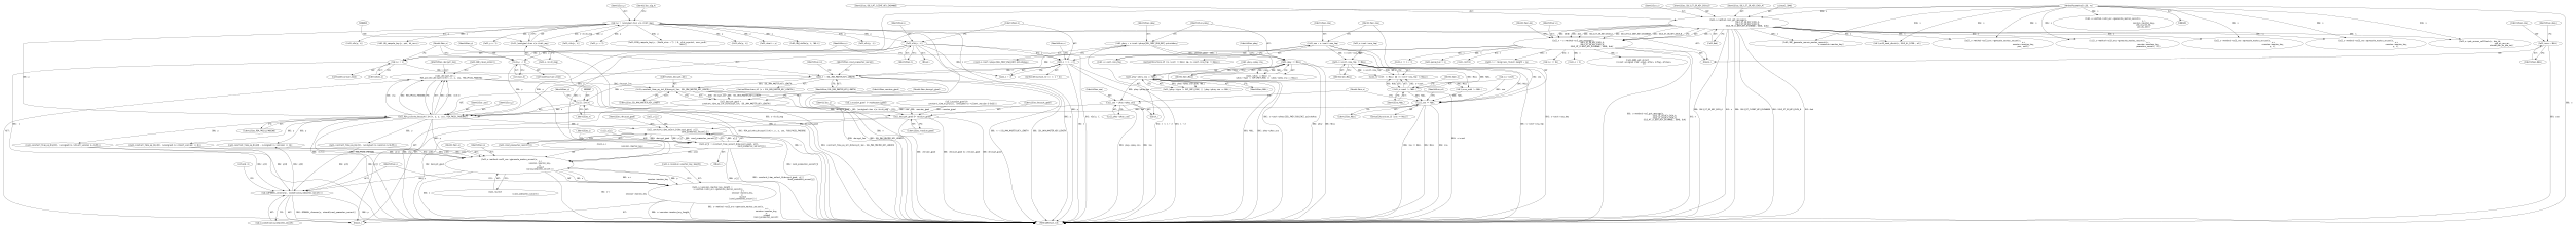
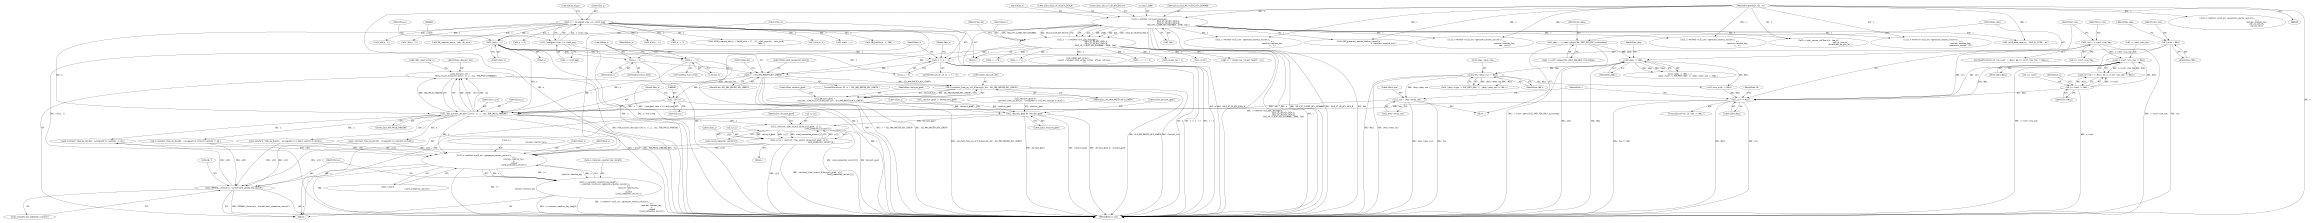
  digraph {
    fontname="IBM Plex Mono"
    node [fontname="IBM Plex Mono"]
    edge [fontname="IBM Plex Mono"]
    n1 [label="(Call,decrypt_len =\n            RSA_private_decrypt((int)n, p, p, rsa, RSA_PKCS1_PADDING))"]
    n2 [label="(Call,RSA_private_decrypt((int)n, p, p, rsa, RSA_PKCS1_PADDING))"]
    n3 [label="(Call,constant_time_eq_int_8(decrypt_len, SSL_MAX_MASTER_KEY_LENGTH))"]
    n4 [label="(Block,)"]
    n5 [label="(MethodReturn,int)"]
    n6 [label="(Call,constant_time_select_8(decrypt_good, p[j],\n                                          rand_premaster_secret[j]))"]
    n7 [label="(Call,s->method->ssl3_enc->generate_master_secret(s,\n                                                        s->\n                                                        session->master_key,\n                                                        p,\n                                                        sizeof\n                                                        (rand_premaster_secret)))"]
    n8 [label="(Call,constant_time_eq_8(p[1], (unsigned)(s->client_version & 0xff)))"]
    n9 [label="(Identifier,RSA_PKCS1_PADDING)"]
    n10 [label="(Call,constant_time_eq_8(p[0], (unsigned)(s->client_version >> 8)))"]
    n11 [label="(Call,constant_time_eq_8(p[1], (unsigned)(s->version & 0xff)))"]
    n12 [label="(Call,constant_time_eq_8(p[0], (unsigned)(s->version >> 8)))"]
    n13 [label="(Call,decrypt_good =\n            constant_time_eq_int_8(decrypt_len, SSL_MAX_MASTER_KEY_LENGTH))"]
    n14 [label="(Identifier,SSL_MAX_MASTER_KEY_LENGTH)"]
    n15 [label="(Call,p[j] = constant_time_select_8(decrypt_good, p[j],\n                                          rand_premaster_secret[j]))"]
    n16 [label="(Call,rand_premaster_secret[j])"]
    n17 [label="(Call,OPENSSL_cleanse(p, sizeof(rand_premaster_secret)))"]
    n18 [label="(Call,s->session->master_key_length =\n            s->method->ssl3_enc->generate_master_secret(s,\n                                                        s->\n                                                        session->master_key,\n                                                        p,\n                                                        sizeof\n                                                        (rand_premaster_secret)))"]
    n19 [label="(Call,sizeof\n                                                        (rand_premaster_secret))"]
    n20 [label="(Call,(int)n)"]
    n21 [label="(Identifier,n)"]
    n22 [label="(Call,n < SSL_MAX_MASTER_KEY_LENGTH)"]
    n23 [label="(ControlStructure,if (n < SSL_MAX_MASTER_KEY_LENGTH))"]
    n24 [label="(Identifier,SSL_MAX_MASTER_KEY_LENGTH)"]
    n25 [label="(Call,n = i)"]
    n26 [label="(Identifier,i)"]
    n27 [label="(ControlStructure,else)"]
    n28 [label="(Call,n2s(p, i))"]
    n29 [label="(Call,n != i + 2)"]
    n30 [label="(Call,p -= 2)"]
    n31 [label="(Call,i + 2)"]
    n32 [label="(Identifier,i)"]
    n33 [label="(Block,)"]
    n34 [label="(ControlStructure,if (n != i + 2))"]
    n35 [label="(ControlStructure,else)"]
    n36 [label="(Literal,2)"]
    n37 [label="(Call,p = (unsigned char *)s->init_msg)"]
    n38 [label="(Call,(unsigned char *)s->init_msg)"]
    n39 [label="(Block,)"]
    n40 [label="(Call,n2s(p, i))"]
    n41 [label="(Call,n2s(p, i))"]
    n42 [label="(Call,DH_compute_key(p, pub, dh_srvr))"]
    n43 [label="(Call,p += 1)"]
    n44 [label="(Call,n2s(p, i))"]
    n45 [label="(Call,p -= 2)"]
    n46 [label="(Call,ECDH_compute_key(p, (field_size + 7) / 8, clnt_ecpoint, srvr_ecdh,\n                             NULL))"]
    n47 [label="(Call,n2s(p, i))"]
    n48 [label="(Call,start = p)"]
    n49 [label="(Call,BN_bin2bn(p, i, NULL))"]
    n50 [label="(Call,s->init_msg)"]
    n51 [label="(Call,n = s->method->ssl_get_message(s,\n                                   SSL3_ST_SR_KEY_EXCH_A,\n                                   SSL3_ST_SR_KEY_EXCH_B,\n                                   SSL3_MT_CLIENT_KEY_EXCHANGE, 2048, &ok))"]
    n52 [label="(Call,s->method->ssl_get_message(s,\n                                   SSL3_ST_SR_KEY_EXCH_A,\n                                   SSL3_ST_SR_KEY_EXCH_B,\n                                   SSL3_MT_CLIENT_KEY_EXCHANGE, 2048, &ok))"]
    n53 [label="(Call,n != i + 2)"]
    n54 [label="(Call,param_len > n)"]
    n55 [label="(Call,(int)n)"]
    n56 [label="(Call,n < (long)(enc_ticket.length + 6))"]
    n57 [label="(Call,n == 0L)"]
    n58 [label="(Call,n > 1)"]
    n59 [label="(Call,ASN1_get_object\n            ((const unsigned char **)&p, &Tlen, &Ttag, &Tclass,\n             n))"]
    n60 [label="(Call,ssl3_send_alert(s, SSL3_AL_FATAL, al))"]
    n61 [label="(Call,s->method->ssl3_enc->generate_master_secret(s,\n                                                        s->\n                                                        session->master_key,\n                                                        pms, outl))"]
    n62 [label="(Call,s->method->ssl3_enc->generate_master_secret(s,\n                                                        s->\n                                                        session->master_key,\n                                                        p, i))"]
    n63 [label="(Call,s->method->ssl3_enc->generate_master_secret(s,\n                                                        s->\n                                                        session->master_key,\n                                                        p, i))"]
    n64 [label="(Call,&ok)"]
    n65 [label="(Call,SRP_generate_server_master_secret(s,\n                                               s->session->master_key))"]
    n66 [label="(Call,s->method->ssl3_enc->generate_master_secret(s,\n                                                        s->\n                                                        session->master_key,\n                                                        premaster_secret, 32))"]
    n67 [label="(Call,s->psk_server_callback(s, tmp_id,\n                                         psk_or_pre_ms,\n                                         sizeof(psk_or_pre_ms)))"]
    n68 [label="(MethodParameterIn,SSL *s)"]
    n69 [label="(Call,s->method->ssl3_enc->generate_master_secret(s,\n                                                        s->\n                                                        session->master_key,\n                                                        psk_or_pre_ms,\n                                                        pre_ms_len))"]
    1000141
    n71 [label="(Call,rsa = pkey->pkey.rsa)"]
    n72 [label="(Call,pkey->pkey.rsa)"]
    n73 [label="(Block,)"]
    n74 [label="(Call,pkey->pkey.rsa == NULL)"]
    n75 [label="(Identifier,NULL)"]
    n76 [label="(Call,(pkey->type != EVP_PKEY_RSA) || (pkey->pkey.rsa == NULL))"]
    n77 [label="(Call,srvr_ecdh != NULL)"]
    n78 [label="(Call,rsa == NULL)"]
    n79 [label="(Call,pkey == NULL)"]
    n80 [label="(Identifier,NULL)"]
    n81 [label="(Call,(pkey == NULL) ||\n                (pkey->type != EVP_PKEY_RSA) || (pkey->pkey.rsa == NULL))"]
    n82 [label="(Call,pkey = s->cert->pkeys[SSL_PKEY_RSA_ENC].privatekey)"]
    n83 [label="(Call,s->cert->pkeys[SSL_PKEY_RSA_ENC].privatekey)"]
    n84 [label="(Identifier,NULL)"]
    n85 [label="(ControlStructure,if (rsa == NULL))"]
    n86 [label="(Call,rsa = s->cert->rsa_tmp)"]
    n87 [label="(Call,s->cert->rsa_tmp)"]
    n88 [label="(ControlStructure,if ((s->cert != NULL) && (s->cert->rsa_tmp != NULL)))"]
    n89 [label="(Call,s->cert->rsa_tmp != NULL)"]
    n90 [label="(Call,(s->cert != NULL) && (s->cert->rsa_tmp != NULL))"]
    n91 [label="(Identifier,NULL)"]
    n92 [label="(Call,s->cert != NULL)"]
    n93 [label="(Identifier,NULL)"]
    n94 [label="(Call,*rsa = NULL)"]
    n95 [label="(Identifier,NULL)"]
    n96 [label="(Call,decrypt_good &= version_good)"]
    n97 [label="(Identifier,version_good)"]
    n98 [label="(Block,)"]
    n99 [label="(Call,sizeof(rand_premaster_secret))"]
    n100 [label="(Literal,2048)"]
    n101 [label="(Call,s->cert->rsa_tmp)"]
    n102 [label="(Identifier,rsa)"]
    n103 [label="(Identifier,SSL3_MT_CLIENT_KEY_EXCHANGE)"]
    n104 [label="(Identifier,pkey)"]
    n105 [label="(Identifier,alg_k)"]
    n106 [label="(Identifier,n)"]
    n107 [label="(Identifier,p)"]
    n108 [label="(Identifier,ok)"]
    n109 [label="(Identifier,decrypt_good)"]
    n110 [label="(Identifier,s)"]
    n111 [label="(Identifier,s)"]
    n112 [label="(Call,p[j])"]
    n113 [label="(Call,ERR_clear_error())"]
    n114 [label="(Identifier,rsa)"]
    n115 [label="(Call,pkey->pkey.rsa)"]
    n116 [label="(Identifier,p)"]
    n117 [label="(Call,version_good &=\n            constant_time_eq_8(p[1], (unsigned)(s->client_version & 0xff)))"]
    n118 [label="(Literal,1)"]
    n119 [label="(Identifier,rsa)"]
    n120 [label="(Identifier,decrypt_good)"]
    n121 [label="(Identifier,p)"]
    n122 [label="(Identifier,pkey)"]
    n123 [label="(Identifier,al)"]
    n124 [label="(Identifier,p)"]
    n125 [label="(Identifier,p)"]
    n126 [label="(Identifier,n)"]
    n127 [label="(Identifier,decrypt_len)"]
    n128 [label="(Identifier,s)"]
    n129 [label="(Identifier,rand_premaster_secret)"]
    n130 [label="(Identifier,j)"]
    n131 [label="(Identifier,pkey)"]
    n132 [label="(Identifier,pkey)"]
    n133 [label="(Identifier,n)"]
    n134 [label="(Identifier,n)"]
    n135 [label="(Identifier,SSL3_ST_SR_KEY_EXCH_B)"]
    n136 [label="(Identifier,s)"]
    n137 [label="(Identifier,version_good)"]
    n138 [label="(Identifier,j)"]
    n139 [label="(Identifier,p)"]
    n140 [label="(Identifier,decrypt_good)"]
    n141 [label="(Identifier,s)"]
    n142 [label="(Call,s->cert)"]
    n143 [label="(Call,s->session->master_key_length)"]
    n144 [label="(Identifier,rsa)"]
    n145 [label="(Call,p[j])"]
    n146 [label="(Identifier,al)"]
    n147 [label="(Call,s->\n                                                        session->master_key)"]
    n148 [label="(Identifier,decrypt_len)"]
    n149 [label="(Identifier,rsa)"]
    n150 [label="(Identifier,p)"]
    n151 [label="(Identifier,SSL3_ST_SR_KEY_EXCH_A)"]
    n152 [label="(Call,version_good |= workaround_good)"]
    1000387
    1000204
    n1 -> n2 [label="CFG: "]
    n1 -> n3 [label="DDG: decrypt_len"]
    n1 -> n4 [label="AST: "]
    n1 -> n5 [label="DDG: RSA_private_decrypt((int)n, p, p, rsa, RSA_PKCS1_PADDING)"]
    n2 -> n1 [label="AST: "]
    n2 -> n1 [label="DDG: p"]
    n2 -> n1 [label="DDG: (int)n"]
    n2 -> n1 [label="DDG: rsa"]
    n2 -> n1 [label="DDG: RSA_PKCS1_PADDING"]
    n2 -> n5 [label="DDG: RSA_PKCS1_PADDING"]
    n2 -> n5 [label="DDG: rsa"]
    n2 -> n5 [label="DDG: (int)n"]
    n2 -> n6 [label="DDG: p"]
    n2 -> n7 [label="DDG: p"]
    n2 -> n8 [label="DDG: p"]
    n2 -> n9 [label="CFG: "]
    n2 -> n10 [label="DDG: p"]
    n2 -> n11 [label="DDG: p"]
    n2 -> n12 [label="DDG: p"]
    n3 -> n5 [label="DDG: decrypt_len"]
    n3 -> n5 [label="DDG: SSL_MAX_MASTER_KEY_LENGTH"]
    n3 -> n13 [label="AST: "]
    n3 -> n13 [label="DDG: decrypt_len"]
    n3 -> n13 [label="DDG: SSL_MAX_MASTER_KEY_LENGTH"]
    n3 -> n14 [label="CFG: "]
    n6 -> n5 [label="DDG: decrypt_good"]
    n6 -> n5 [label="DDG: rand_premaster_secret[j]"]
    n6 -> n15 [label="AST: "]
    n6 -> n15 [label="DDG: decrypt_good"]
    n6 -> n15 [label="DDG: p[j]"]
    n6 -> n15 [label="DDG: rand_premaster_secret[j]"]
    n6 -> n16 [label="CFG: "]
    n7 -> n5 [label="DDG: s->\n                                                        session->master_key"]
    n7 -> n5 [label="DDG: s"]
    n7 -> n17 [label="DDG: p"]
    n7 -> n18 [label="AST: "]
    n7 -> n18 [label="DDG: s"]
    n7 -> n18 [label="DDG: s->\n                                                        session->master_key"]
    n7 -> n18 [label="DDG: p"]
    n7 -> n19 [label="CFG: "]
    n8 -> n7 [label="DDG: p[1]"]
    n8 -> n17 [label="DDG: p[1]"]
    n9 -> n2 [label="AST: "]
    n10 -> n7 [label="DDG: p[0]"]
    n10 -> n17 [label="DDG: p[0]"]
    n11 -> n7 [label="DDG: p[1]"]
    n11 -> n17 [label="DDG: p[1]"]
    n12 -> n7 [label="DDG: p[0]"]
    n13 -> n3 [label="CFG: "]
    n13 -> n4 [label="AST: "]
    n13 -> n5 [label="DDG: constant_time_eq_int_8(decrypt_len, SSL_MAX_MASTER_KEY_LENGTH)"]
    n13 -> n96 [label="DDG: decrypt_good"]
    n14 -> n3 [label="AST: "]
    n15 -> n5 [label="DDG: p[j]"]
    n15 -> n5 [label="DDG: constant_time_select_8(decrypt_good, p[j],\n                                          rand_premaster_secret[j])"]
    n15 -> n6 [label="CFG: "]
    n15 -> n6 [label="DDG: p[j]"]
    n15 -> n7 [label="DDG: p[j]"]
    n15 -> n17 [label="DDG: p[j]"]
    n15 -> n98 [label="AST: "]
    n16 -> n6 [label="AST: "]
    n17 -> n4 [label="AST: "]
    n17 -> n5 [label="DDG: p"]
    n17 -> n5 [label="DDG: OPENSSL_cleanse(p, sizeof(rand_premaster_secret))"]
    n17 -> n12 [label="DDG: p[0]"]
    n17 -> n99 [label="CFG: "]
    n18 -> n4 [label="AST: "]
    n18 -> n5 [label="DDG: s->session->master_key_length"]
    n18 -> n5 [label="DDG: s->method->ssl3_enc->generate_master_secret(s,\n                                                        s->\n                                                        session->master_key,\n                                                        p,\n                                                        sizeof\n                                                        (rand_premaster_secret))"]
    n18 -> n7 [label="CFG: "]
    n19 -> n7 [label="AST: "]
    n20 -> n2 [label="AST: "]
    n20 -> n2 [label="DDG: n"]
    n20 -> n5 [label="DDG: n"]
    n20 -> n21 [label="CFG: "]
    n21 -> n20 [label="AST: "]
    n22 -> n3 [label="DDG: SSL_MAX_MASTER_KEY_LENGTH"]
    n22 -> n5 [label="DDG: n"]
    n22 -> n5 [label="DDG: n < SSL_MAX_MASTER_KEY_LENGTH"]
    n22 -> n5 [label="DDG: SSL_MAX_MASTER_KEY_LENGTH"]
    n22 -> n20 [label="DDG: n"]
    n22 -> n23 [label="AST: "]
    n22 -> n24 [label="CFG: "]
    n24 -> n22 [label="AST: "]
    n25 -> n5 [label="DDG: i"]
    n25 -> n22 [label="DDG: n"]
    n25 -> n26 [label="CFG: "]
    n25 -> n27 [label="AST: "]
    n26 -> n25 [label="AST: "]
    n28 -> n2 [label="DDG: p"]
    n28 -> n5 [label="DDG: p"]
    n28 -> n5 [label="DDG: n2s(p, i)"]
    n28 -> n25 [label="DDG: i"]
    n28 -> n29 [label="DDG: i"]
    n28 -> n30 [label="DDG: p"]
    n28 -> n31 [label="DDG: i"]
    n28 -> n32 [label="CFG: "]
    n28 -> n33 [label="AST: "]
    n29 -> n5 [label="DDG: n != i + 2"]
    n29 -> n5 [label="DDG: i + 2"]
    n29 -> n5 [label="DDG: n"]
    n29 -> n22 [label="DDG: n"]
    n29 -> n31 [label="CFG: "]
    n29 -> n34 [label="AST: "]
    n30 -> n2 [label="DDG: p"]
    n30 -> n5 [label="DDG: p"]
    n30 -> n35 [label="AST: "]
    n30 -> n36 [label="CFG: "]
    n31 -> n29 [label="AST: "]
    n32 -> n28 [label="AST: "]
    n36 -> n30 [label="AST: "]
    n37 -> n2 [label="DDG: p"]
    n37 -> n5 [label="DDG: (unsigned char *)s->init_msg"]
    n37 -> n5 [label="DDG: p"]
    n37 -> n28 [label="DDG: p"]
    n37 -> n38 [label="CFG: "]
    n37 -> n39 [label="AST: "]
    n37 -> n40 [label="DDG: p"]
    n37 -> n41 [label="DDG: p"]
    n37 -> n42 [label="DDG: p"]
    n37 -> n43 [label="DDG: p"]
    n37 -> n44 [label="DDG: p"]
    n37 -> n45 [label="DDG: p"]
    n37 -> n46 [label="DDG: p"]
    n37 -> n47 [label="DDG: p"]
    n37 -> n48 [label="DDG: p"]
    n37 -> n49 [label="DDG: p"]
    n38 -> n5 [label="DDG: s->init_msg"]
    n38 -> n37 [label="AST: "]
    n38 -> n37 [label="DDG: s->init_msg"]
    n38 -> n50 [label="CFG: "]
    n50 -> n38 [label="AST: "]
    n51 -> n5 [label="DDG: s->method->ssl_get_message(s,\n                                   SSL3_ST_SR_KEY_EXCH_A,\n                                   SSL3_ST_SR_KEY_EXCH_B,\n                                   SSL3_MT_CLIENT_KEY_EXCHANGE, 2048, &ok)"]
    n51 -> n5 [label="DDG: n"]
    n51 -> n22 [label="DDG: n"]
    n51 -> n29 [label="DDG: n"]
    n51 -> n39 [label="AST: "]
    n51 -> n52 [label="CFG: "]
    n51 -> n53 [label="DDG: n"]
    n51 -> n54 [label="DDG: n"]
    n51 -> n55 [label="DDG: n"]
    n51 -> n56 [label="DDG: n"]
    n51 -> n57 [label="DDG: n"]
    n51 -> n58 [label="DDG: n"]
    n51 -> n59 [label="DDG: n"]
    n52 -> n5 [label="DDG: SSL3_ST_SR_KEY_EXCH_A"]
    n52 -> n5 [label="DDG: s"]
    n52 -> n5 [label="DDG: SSL3_MT_CLIENT_KEY_EXCHANGE"]
    n52 -> n5 [label="DDG: SSL3_ST_SR_KEY_EXCH_B"]
    n52 -> n5 [label="DDG: &ok"]
    n52 -> n7 [label="DDG: s"]
    n52 -> n51 [label="AST: "]
    n52 -> n51 [label="DDG: s"]
    n52 -> n51 [label="DDG: 2048"]
    n52 -> n51 [label="DDG: &ok"]
    n52 -> n51 [label="DDG: SSL3_ST_SR_KEY_EXCH_A"]
    n52 -> n51 [label="DDG: SSL3_MT_CLIENT_KEY_EXCHANGE"]
    n52 -> n51 [label="DDG: SSL3_ST_SR_KEY_EXCH_B"]
    n52 -> n60 [label="DDG: s"]
    n52 -> n61 [label="DDG: s"]
    n52 -> n62 [label="DDG: s"]
    n52 -> n63 [label="DDG: s"]
    n52 -> n64 [label="CFG: "]
    n52 -> n65 [label="DDG: s"]
    n52 -> n66 [label="DDG: s"]
    n52 -> n67 [label="DDG: s"]
    n64 -> n52 [label="AST: "]
    n68 -> n5 [label="DDG: s"]
    n68 -> n7 [label="DDG: s"]
    n68 -> n52 [label="DDG: s"]
    n68 -> n60 [label="DDG: s"]
    n68 -> n61 [label="DDG: s"]
    n68 -> n62 [label="DDG: s"]
    n68 -> n63 [label="DDG: s"]
    n68 -> n65 [label="DDG: s"]
    n68 -> n66 [label="DDG: s"]
    n68 -> n67 [label="DDG: s"]
    n68 -> n69 [label="DDG: s"]
    n68 -> 1000141 [label="AST: "]
    n71 -> n2 [label="DDG: rsa"]
    n71 -> n5 [label="DDG: pkey->pkey.rsa"]
    n71 -> n5 [label="DDG: rsa"]
    n71 -> n72 [label="CFG: "]
    n71 -> n73 [label="AST: "]
    n72 -> n71 [label="AST: "]
    n74 -> n5 [label="DDG: pkey->pkey.rsa"]
    n74 -> n5 [label="DDG: NULL"]
    n74 -> n71 [label="DDG: pkey->pkey.rsa"]
    n74 -> n75 [label="CFG: "]
    n74 -> n76 [label="AST: "]
    n74 -> n76 [label="DDG: pkey->pkey.rsa"]
    n74 -> n76 [label="DDG: NULL"]
    n74 -> n77 [label="DDG: NULL"]
    n75 -> n74 [label="AST: "]
    n76 -> n74 [label="CFG: "]
    n77 -> n78 [label="DDG: NULL"]
    n78 -> n2 [label="DDG: rsa"]
    n78 -> n5 [label="DDG: rsa == NULL"]
    n78 -> n5 [label="DDG: NULL"]
    n78 -> n5 [label="DDG: rsa"]
    n78 -> n84 [label="CFG: "]
    n78 -> n85 [label="AST: "]
    n79 -> n5 [label="DDG: pkey"]
    n79 -> n5 [label="DDG: NULL"]
    n79 -> n74 [label="DDG: NULL"]
    n79 -> n77 [label="DDG: NULL"]
    n79 -> n80 [label="CFG: "]
    n79 -> n81 [label="AST: "]
    n79 -> n81 [label="DDG: pkey"]
    n79 -> n81 [label="DDG: NULL"]
    n80 -> n79 [label="AST: "]
    n81 -> n79 [label="CFG: "]
    n82 -> n5 [label="DDG: s->cert->pkeys[SSL_PKEY_RSA_ENC].privatekey"]
    n82 -> n73 [label="AST: "]
-   n82 -> n79 [label="DDG: version_good"]
+   n82 -> n79 [label="DDG: pkey"]
    n82 -> n83 [label="CFG: "]
    n83 -> n82 [label="AST: "]
    n84 -> n78 [label="AST: "]
    n86 -> n5 [label="DDG: s->cert->rsa_tmp"]
    n86 -> n78 [label="DDG: rsa"]
    n86 -> n87 [label="CFG: "]
    n86 -> n88 [label="AST: "]
    n86 -> n89 [label="DDG: s->cert->rsa_tmp"]
    n87 -> n86 [label="AST: "]
    n89 -> n5 [label="DDG: s->cert->rsa_tmp"]
    n89 -> n78 [label="DDG: NULL"]
    n89 -> n90 [label="AST: "]
    n89 -> n90 [label="DDG: s->cert->rsa_tmp"]
    n89 -> n90 [label="DDG: NULL"]
    n89 -> n91 [label="CFG: "]
    n90 -> n89 [label="CFG: "]
    n90 -> n92 [label="CFG: "]
    n91 -> n89 [label="AST: "]
    n92 -> n5 [label="DDG: s->cert"]
    n92 -> n78 [label="DDG: NULL"]
    n92 -> n89 [label="DDG: NULL"]
    n92 -> n90 [label="AST: "]
    n92 -> n90 [label="DDG: s->cert"]
    n92 -> n90 [label="DDG: NULL"]
    n92 -> n93 [label="CFG: "]
    n93 -> n92 [label="AST: "]
    n94 -> n5 [label="DDG: rsa"]
    n94 -> n39 [label="AST: "]
-   n142 -> n78 [label="DDG: rsa"]
+   n94 -> n78 [label="DDG: rsa"]
    n94 -> n95 [label="CFG: "]
    n95 -> n94 [label="AST: "]
    n96 -> n4 [label="AST: "]
    n96 -> n5 [label="DDG: decrypt_good"]
    n96 -> n5 [label="DDG: version_good"]
    n96 -> n5 [label="DDG: decrypt_good &= version_good"]
    n96 -> n6 [label="DDG: decrypt_good"]
    n96 -> n97 [label="CFG: "]
    n97 -> n96 [label="AST: "]
    n99 -> n17 [label="AST: "]
    n100 -> n52 [label="AST: "]
    n101 -> n89 [label="AST: "]
    n102 -> n86 [label="AST: "]
    n103 -> n52 [label="AST: "]
    n104 -> n82 [label="AST: "]
    n105 -> n37 [label="CFG: "]
    n106 -> n25 [label="AST: "]
    n106 -> n29 [label="CFG: "]
    n107 -> n30 [label="AST: "]
    n108 -> n51 [label="CFG: "]
    n109 -> n6 [label="AST: "]
    n110 -> n52 [label="AST: "]
    n111 -> n7 [label="AST: "]
    n112 -> n6 [label="AST: "]
    n113 -> n1 [label="CFG: "]
    n114 -> n78 [label="AST: "]
    n114 -> n86 [label="CFG: "]
    n115 -> n74 [label="AST: "]
    n116 -> n28 [label="AST: "]
    n117 -> n96 [label="DDG: version_good"]
    n118 -> n17 [label="CFG: "]
    n119 -> n2 [label="AST: "]
    n120 -> n96 [label="AST: "]
    n121 -> n2 [label="AST: "]
    n122 -> n94 [label="CFG: "]
    n123 -> n78 [label="CFG: "]
    n124 -> n7 [label="AST: "]
    n125 -> n2 [label="AST: "]
    n125 -> n20 [label="CFG: "]
    n126 -> n22 [label="AST: "]
    n126 -> n25 [label="CFG: "]
    n126 -> n30 [label="CFG: "]
    n127 -> n1 [label="AST: "]
    n128 -> n92 [label="CFG: "]
    n129 -> n22 [label="CFG: "]
    n130 -> n15 [label="CFG: "]
    n131 -> n79 [label="CFG: "]
    n132 -> n79 [label="AST: "]
    n132 -> n82 [label="CFG: "]
    n133 -> n51 [label="AST: "]
    n134 -> n28 [label="CFG: "]
    n134 -> n29 [label="AST: "]
    n135 -> n52 [label="AST: "]
    n136 -> n29 [label="CFG: "]
    n137 -> n13 [label="CFG: "]
    n138 -> n96 [label="CFG: "]
    n139 -> n37 [label="AST: "]
    n140 -> n13 [label="AST: "]
    n141 -> n71 [label="CFG: "]
    n141 -> n78 [label="CFG: "]
    n142 -> n92 [label="AST: "]
    n143 -> n18 [label="AST: "]
    n144 -> n71 [label="AST: "]
    n145 -> n15 [label="AST: "]
    n146 -> n22 [label="CFG: "]
    n147 -> n7 [label="AST: "]
    n148 -> n3 [label="AST: "]
    n149 -> n94 [label="AST: "]
    n150 -> n17 [label="AST: "]
    n150 -> n18 [label="CFG: "]
    n151 -> n52 [label="AST: "]
    n152 -> n96 [label="DDG: version_good"]
    1000387 -> n20 [label="AST: "]
    1000204 -> n38 [label="AST: "]
  }
